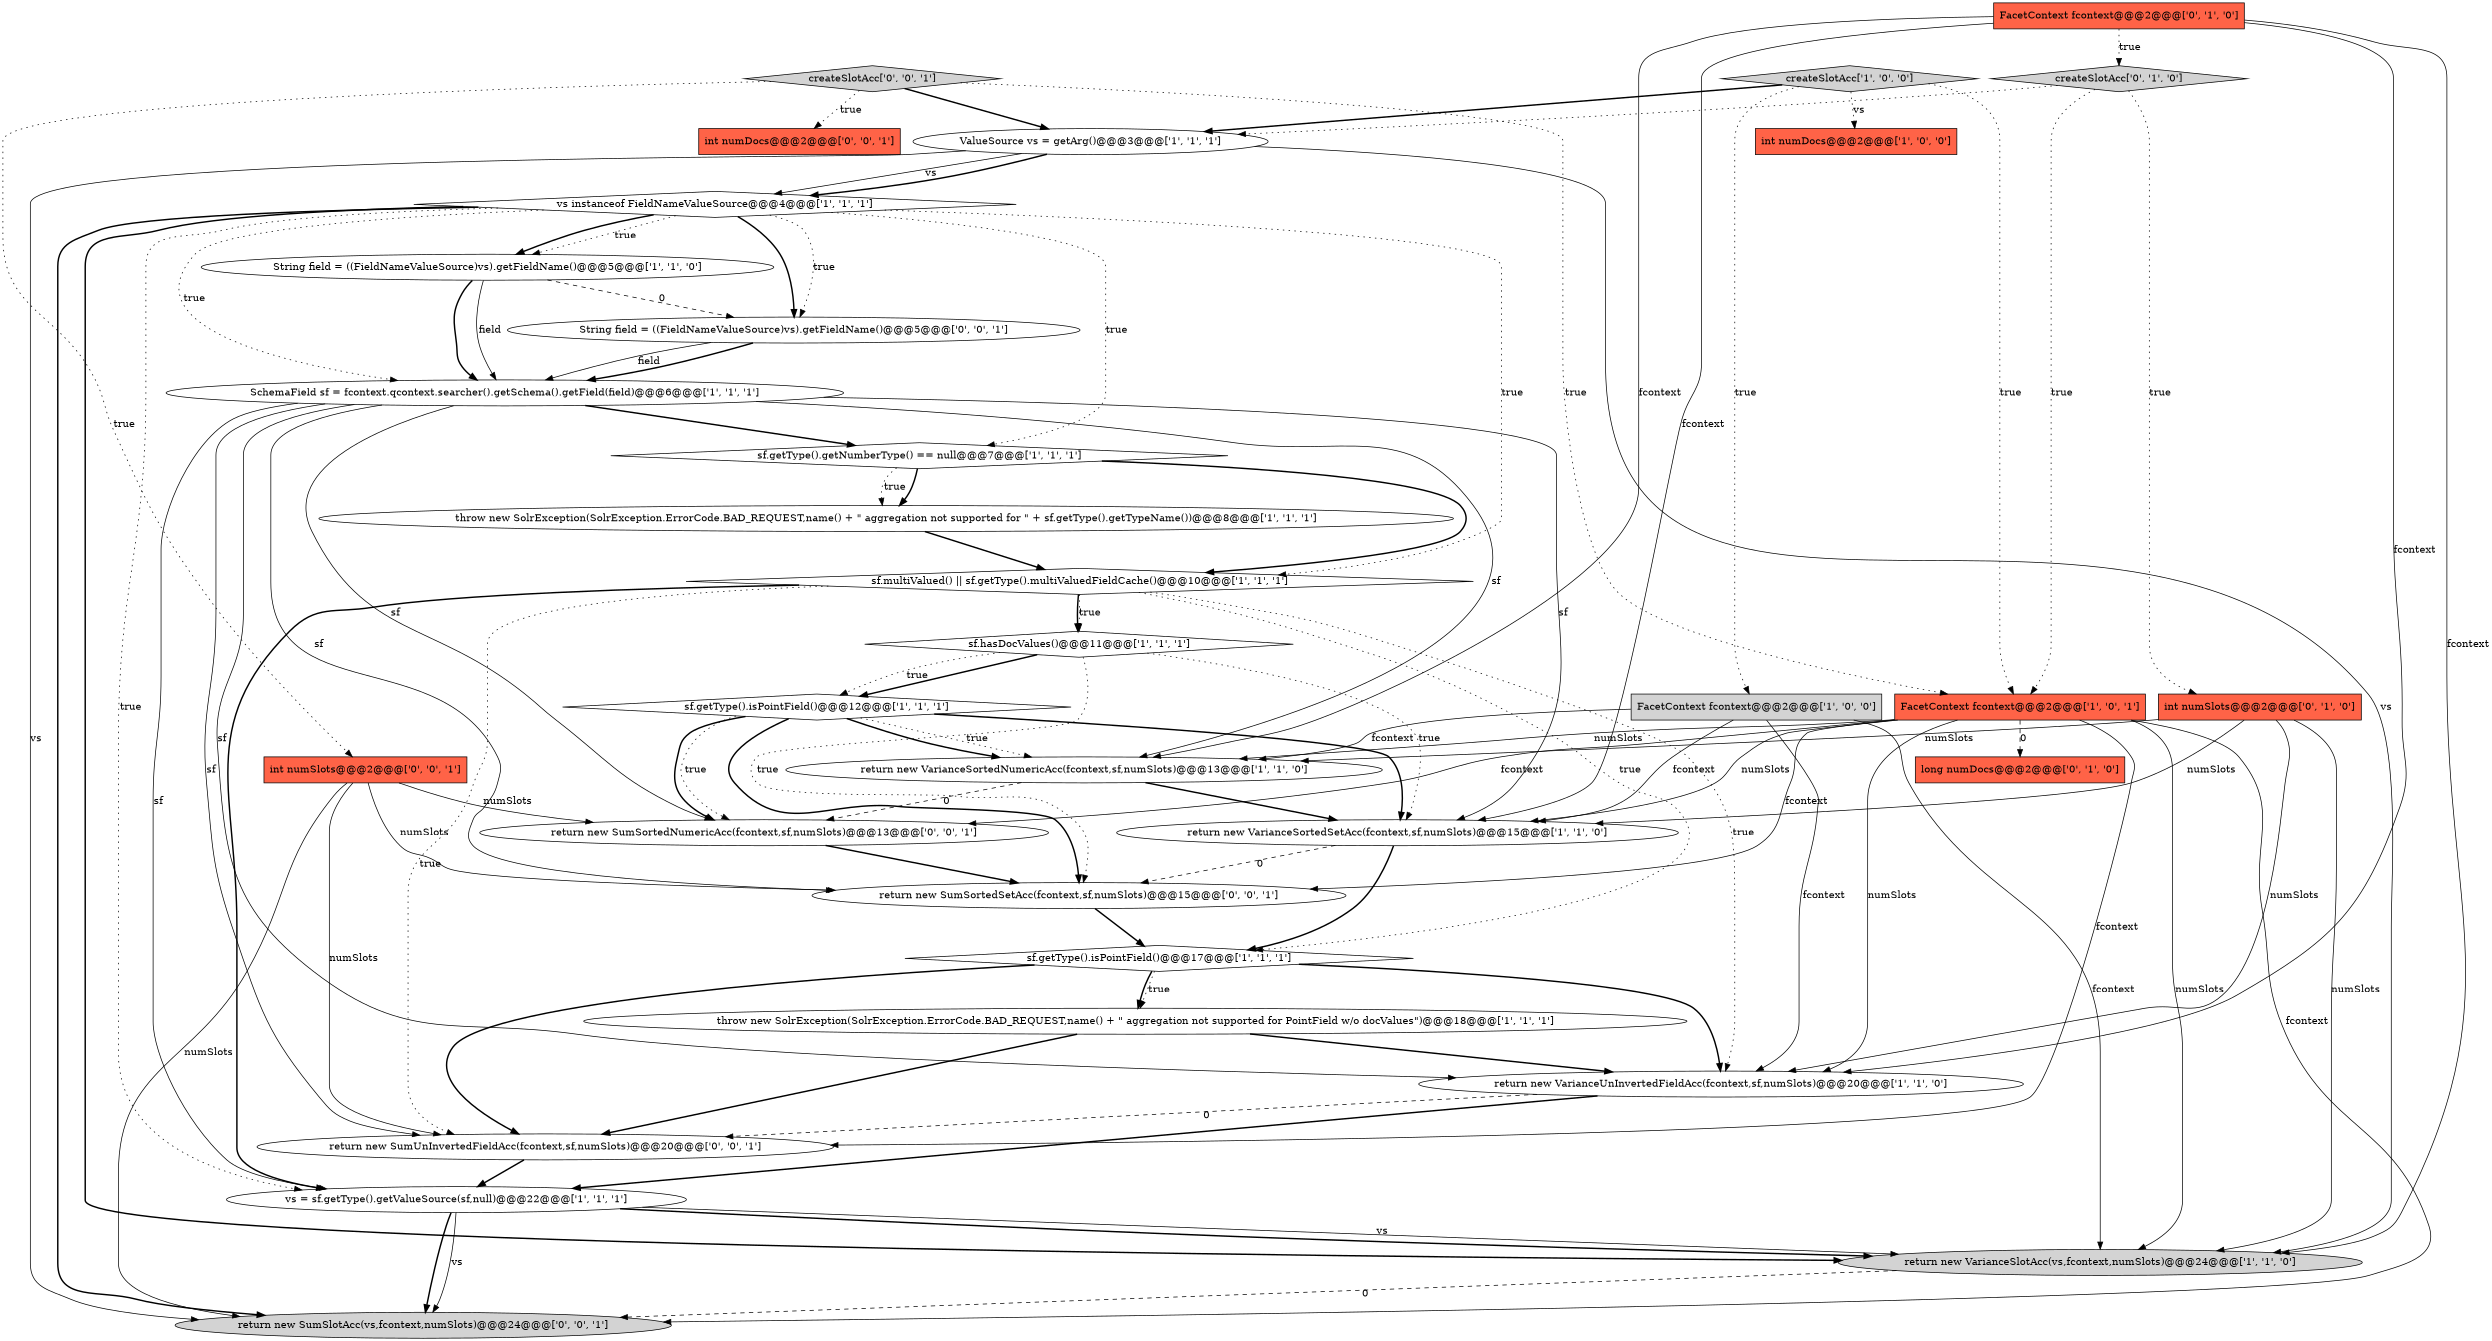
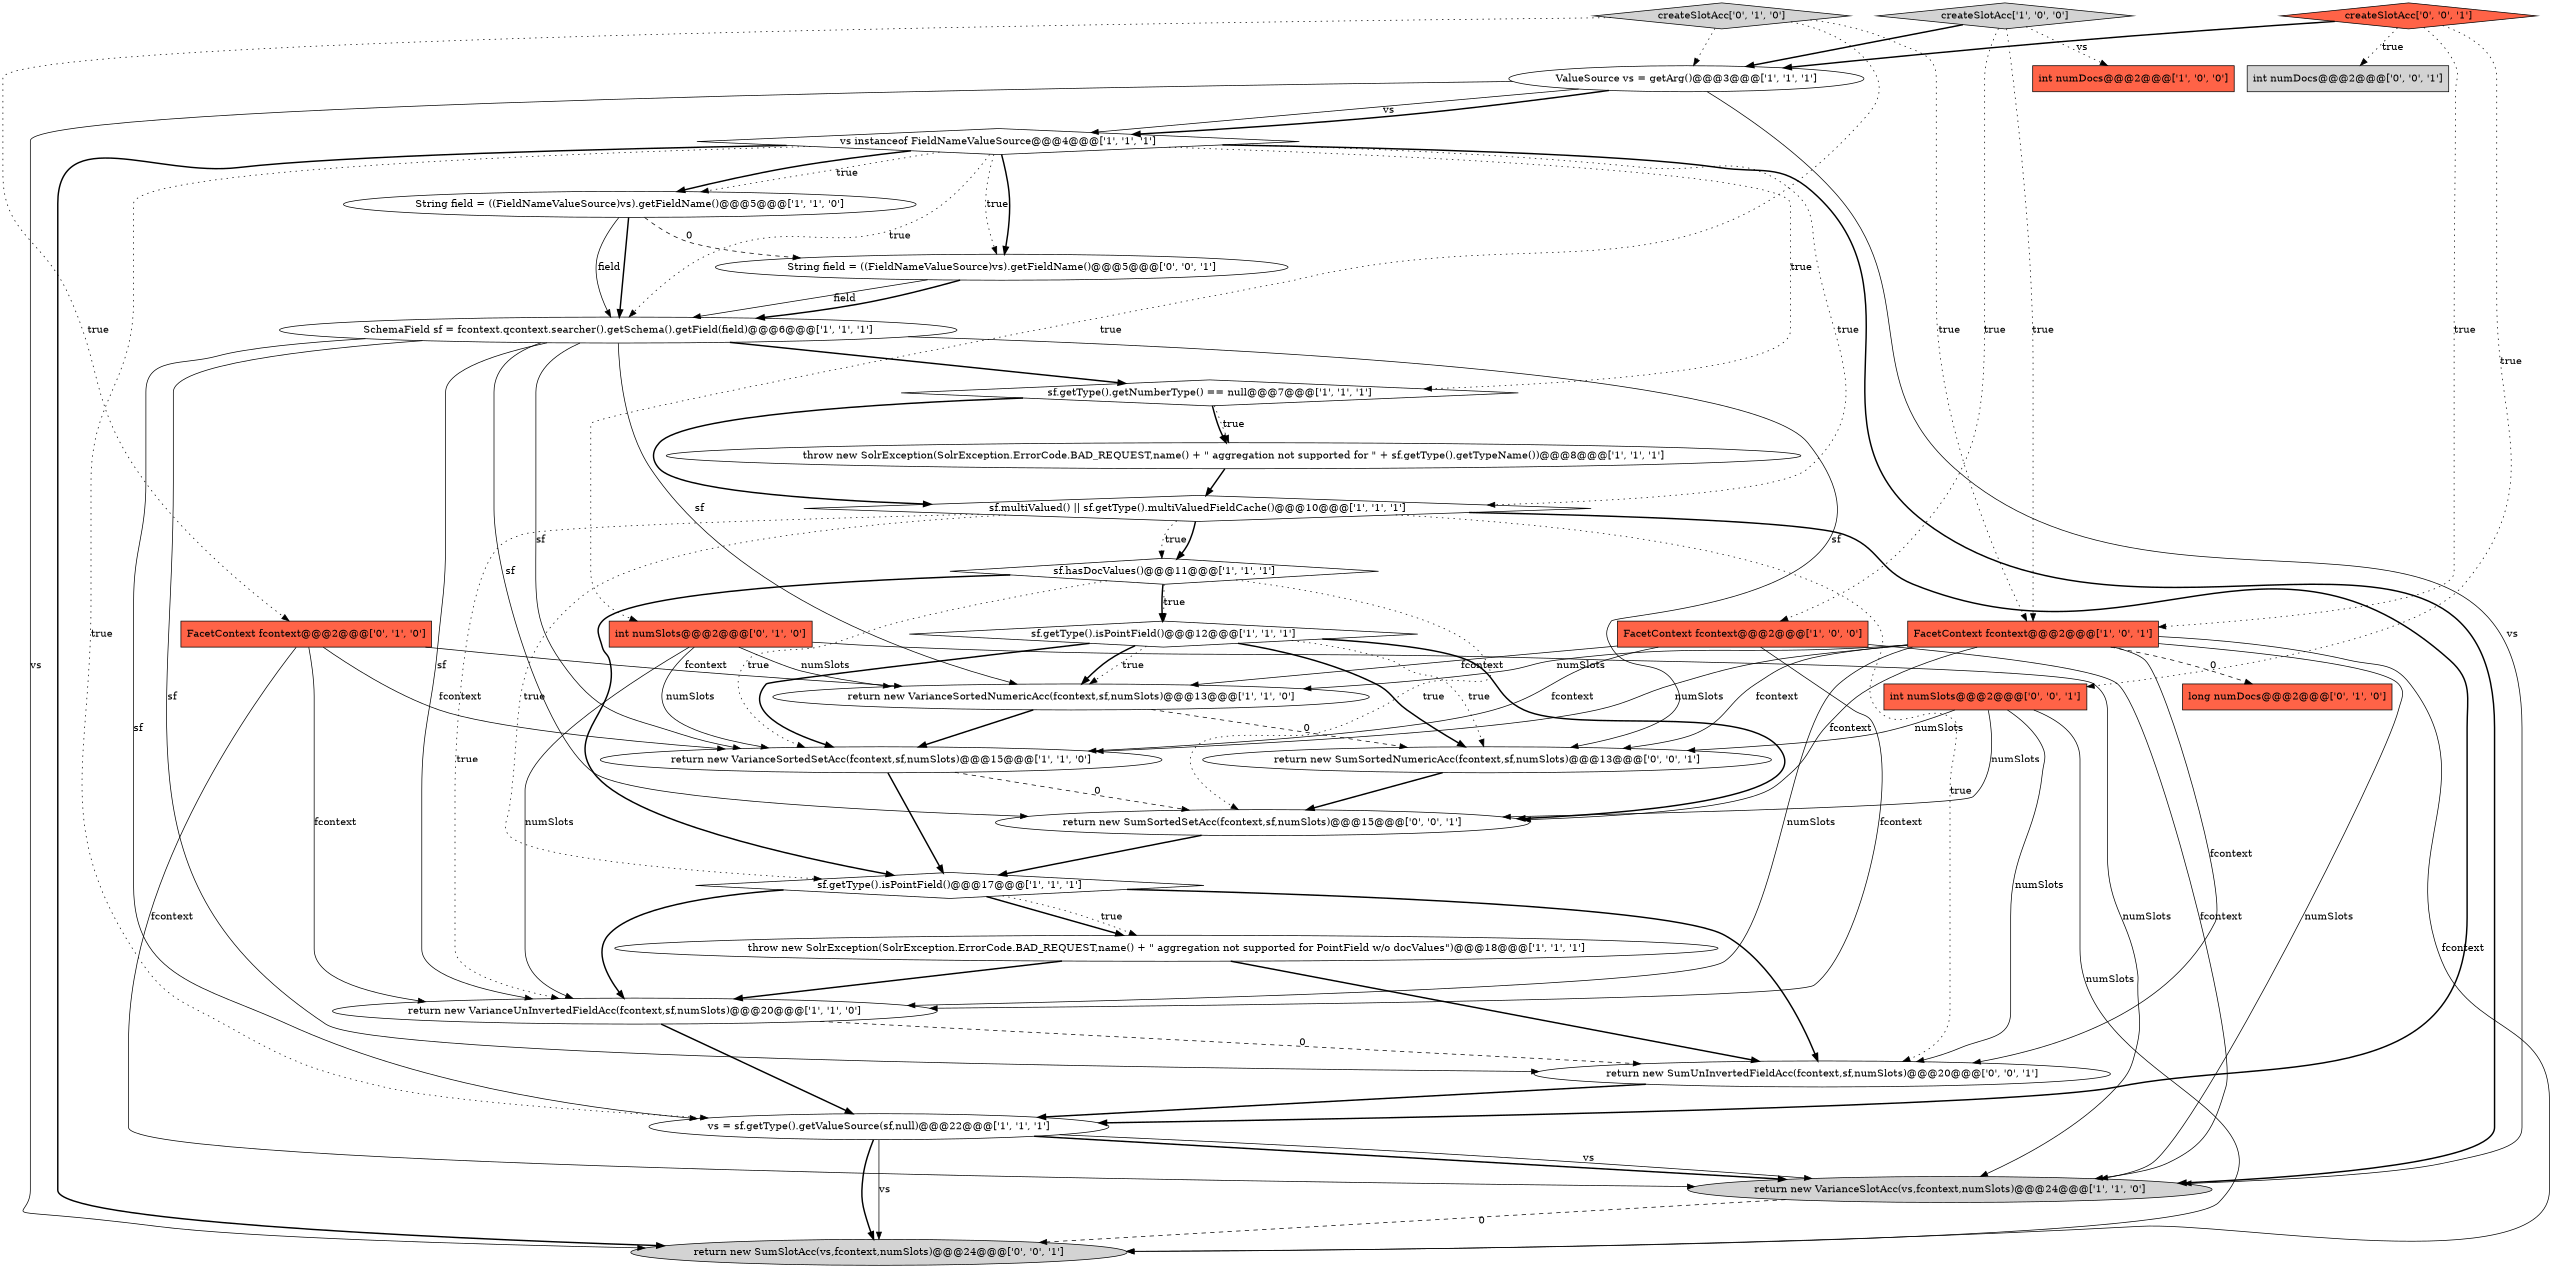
  digraph {
    node [fillcolor=white shape=ellipse style=filled]
    edge [style=solid]
    n1 [label="return new VarianceSortedNumericAcc(fcontext,sf,numSlots)@@@13@@@['1', '1', '0']"]
    n2 [label="return new SumSortedNumericAcc(fcontext,sf,numSlots)@@@13@@@['0', '0', '1']"]
    n3 [label="return new VarianceSortedSetAcc(fcontext,sf,numSlots)@@@15@@@['1', '1', '0']"]
    n4 [label="return new SumSortedSetAcc(fcontext,sf,numSlots)@@@15@@@['0', '0', '1']"]
    n5 [label="sf.getType().isPointField()@@@17@@@['1', '1', '1']" shape=diamond]
    n6 [fillcolor=tomato label="int numSlots@@@2@@@['0', '0', '1']" shape=box]
    n7 [label="return new SumUnInvertedFieldAcc(fcontext,sf,numSlots)@@@20@@@['0', '0', '1']"]
    n8 [fillcolor=lightgray label="return new SumSlotAcc(vs,fcontext,numSlots)@@@24@@@['0', '0', '1']"]
    n9 [label="vs = sf.getType().getValueSource(sf,null)@@@22@@@['1', '1', '1']"]
    n10 [label="String field = ((FieldNameValueSource)vs).getFieldName()@@@5@@@['1', '1', '0']"]
    n11 [label="SchemaField sf = fcontext.qcontext.searcher().getSchema().getField(field)@@@6@@@['1', '1', '1']"]
    n12 [label="String field = ((FieldNameValueSource)vs).getFieldName()@@@5@@@['0', '0', '1']"]
    n13 [label="sf.getType().getNumberType() == null@@@7@@@['1', '1', '1']" shape=diamond]
    n14 [label="return new VarianceUnInvertedFieldAcc(fcontext,sf,numSlots)@@@20@@@['1', '1', '0']"]
    n15 [fillcolor=lightgray label="return new VarianceSlotAcc(vs,fcontext,numSlots)@@@24@@@['1', '1', '0']"]
    n16 [label="vs instanceof FieldNameValueSource@@@4@@@['1', '1', '1']" shape=diamond]
    n17 [label="sf.multiValued() || sf.getType().multiValuedFieldCache()@@@10@@@['1', '1', '1']" shape=diamond]
    n18 [label="throw new SolrException(SolrException.ErrorCode.BAD_REQUEST,name() + \" aggregation not supported for \" + sf.getType().getTypeName())@@@8@@@['1', '1', '1']"]
    n19 [label="sf.hasDocValues()@@@11@@@['1', '1', '1']" shape=diamond]
    n20 [label="sf.getType().isPointField()@@@12@@@['1', '1', '1']" shape=diamond]
    n21 [label="throw new SolrException(SolrException.ErrorCode.BAD_REQUEST,name() + \" aggregation not supported for PointField w/o docValues\")@@@18@@@['1', '1', '1']"]
-   n22 [fillcolor=lightgray label="createSlotAcc['0', '0', '1']" shape=diamond]
+   n22 [fillcolor=tomato label="createSlotAcc['0', '0', '1']" shape=diamond]
    n23 [fillcolor=tomato label="FacetContext fcontext@@@2@@@['1', '0', '1']" shape=box]
-   n24 [fillcolor=tomato label="int numDocs@@@2@@@['0', '0', '1']" shape=box]
+   n24 [fillcolor=lightgray label="int numDocs@@@2@@@['0', '0', '1']" shape=box]
    n25 [label="ValueSource vs = getArg()@@@3@@@['1', '1', '1']"]
    n26 [fillcolor=tomato label="long numDocs@@@2@@@['0', '1', '0']" shape=box]
    n27 [fillcolor=tomato label="int numSlots@@@2@@@['0', '1', '0']" shape=box]
    n28 [fillcolor=tomato label="FacetContext fcontext@@@2@@@['0', '1', '0']" shape=box]
    n29 [fillcolor=lightgray label="createSlotAcc['0', '1', '0']" shape=diamond]
    n30 [fillcolor=tomato label="int numDocs@@@2@@@['1', '0', '0']" shape=box]
-   n31 [fillcolor=lightgray label="FacetContext fcontext@@@2@@@['1', '0', '0']" shape=box]
+   n31 [fillcolor=tomato label="FacetContext fcontext@@@2@@@['1', '0', '0']" shape=box]
    n32 [fillcolor=lightgray label="createSlotAcc['1', '0', '0']" shape=diamond]
    n1 -> n2 [label=0 style=dashed]
    n1 -> n3 [style=bold]
    n2 -> n4 [style=bold]
    n3 -> n4 [label=0 style=dashed]
    n3 -> n5 [style=bold]
    n4 -> n5 [style=bold]
    n5 -> n7 [style=bold]
    n5 -> n14 [style=bold]
    n5 -> n21 [style=bold]
    n5 -> n21 [label=true style=dotted]
    n6 -> n2 [label=numSlots]
    n6 -> n4 [label=numSlots]
    n6 -> n7 [label=numSlots]
    n6 -> n8 [label=numSlots]
    n7 -> n9 [style=bold]
    n9 -> n8 [style=bold]
    n9 -> n8 [label=vs]
    n9 -> n15 [style=bold]
    n9 -> n15 [label=vs]
    n10 -> n11 [style=bold]
    n10 -> n11 [label=field]
    n10 -> n12 [label=0 style=dashed]
    n11 -> n1 [label=sf]
    n11 -> n2 [label=sf]
    n11 -> n3 [label=sf]
    n11 -> n4 [label=sf]
    n11 -> n7 [label=sf]
    n11 -> n9 [label=sf]
    n11 -> n13 [style=bold]
    n11 -> n14 [label=sf]
    n12 -> n11 [label=field]
    n12 -> n11 [style=bold]
    n13 -> n17 [style=bold]
    n13 -> n18 [style=bold]
    n13 -> n18 [label=true style=dotted]
    n14 -> n7 [label=0 style=dashed]
    n14 -> n9 [style=bold]
    n15 -> n8 [label=0 style=dashed]
    n16 -> n8 [style=bold]
    n16 -> n9 [label=true style=dotted]
    n16 -> n10 [label=true style=dotted]
    n16 -> n10 [style=bold]
    n16 -> n11 [label=true style=dotted]
    n16 -> n12 [label=true style=dotted]
    n16 -> n12 [style=bold]
    n16 -> n13 [label=true style=dotted]
    n16 -> n15 [style=bold]
    n16 -> n17 [label=true style=dotted]
    n17 -> n5 [label=true style=dotted]
    n17 -> n7 [label=true style=dotted]
    n17 -> n9 [style=bold]
    n17 -> n14 [label=true style=dotted]
    n17 -> n19 [label=true style=dotted]
    n17 -> n19 [style=bold]
    n18 -> n17 [style=bold]
    n19 -> n3 [label=true style=dotted]
    n19 -> n4 [label=true style=dotted]
+   n19 -> n5 [style=bold]
    n19 -> n20 [style=bold]
    n19 -> n20 [label=true style=dotted]
    n20 -> n1 [label=true style=dotted]
    n20 -> n1 [style=bold]
    n20 -> n2 [label=true style=dotted]
    n20 -> n2 [style=bold]
    n20 -> n3 [style=bold]
    n20 -> n4 [style=bold]
    n21 -> n7 [style=bold]
    n21 -> n14 [style=bold]
    n22 -> n6 [label=true style=dotted]
    n22 -> n23 [label=true style=dotted]
    n22 -> n24 [label=true style=dotted]
    n22 -> n25 [style=bold]
    n23 -> n1 [label=numSlots]
    n23 -> n2 [label=fcontext]
    n23 -> n3 [label=numSlots]
    n23 -> n4 [label=fcontext]
    n23 -> n7 [label=fcontext]
    n23 -> n8 [label=fcontext]
    n23 -> n14 [label=numSlots]
    n23 -> n15 [label=numSlots]
    n23 -> n26 [label=0 style=dashed]
    n25 -> n8 [label=vs]
    n25 -> n15 [label=vs]
    n25 -> n16 [label=vs]
    n25 -> n16 [style=bold]
    n27 -> n1 [label=numSlots]
    n27 -> n3 [label=numSlots]
    n27 -> n14 [label=numSlots]
    n27 -> n15 [label=numSlots]
    n28 -> n1 [label=fcontext]
    n28 -> n3 [label=fcontext]
    n28 -> n14 [label=fcontext]
    n28 -> n15 [label=fcontext]
    n29 -> n23 [label=true style=dotted]
    n29 -> n25 [style=dotted]
    n29 -> n27 [label=true style=dotted]
-   n28 -> n29 [label=true style=dotted]
+   n29 -> n28 [label=true style=dotted]
    n31 -> n1 [label=fcontext]
    n31 -> n3 [label=fcontext]
    n31 -> n14 [label=fcontext]
    n31 -> n15 [label=fcontext]
    n32 -> n23 [label=true style=dotted]
    n32 -> n25 [style=bold]
    n32 -> n30 [label=vs style=dotted]
    n32 -> n31 [label=true style=dotted]
  }
